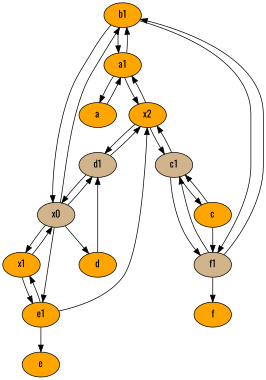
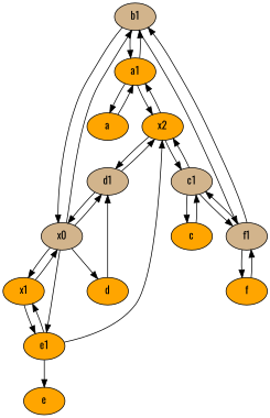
  digraph {
    fontname=Oswald
    node [fillcolor=orange fontname=Oswald style=filled]
    edge [fontname=Oswald]
-   b1
+   b1 [fillcolor=tan]
    a1
    x0 [fillcolor=tan]
    f1 [fillcolor=tan]
    a
    x2
    x1
    d1 [fillcolor=tan]
    e1
    d
    e
    c1 [fillcolor=tan]
    f
    c
    b1 -> a1
    b1 -> x0
    b1 -> f1
    a1 -> b1
    a1 -> a
    a1 -> x2
    x0 -> b1
    x0 -> x1
    x0 -> d1
    x0 -> e1
    x0 -> d
    f1 -> b1
    f1 -> c1
    f1 -> f
    a -> a1
    x2 -> a1
    x2 -> d1
    x2 -> c1
    x1 -> x0
    x1 -> e1
    d1 -> x0
    d1 -> x2
    e1 -> x2
    e1 -> x1
    e1 -> e
    d -> d1
    c1 -> f1
    c1 -> x2
    c1 -> c
-   c -> f1
+   f -> f1
    c -> c1
  }
